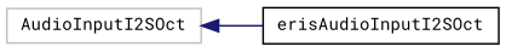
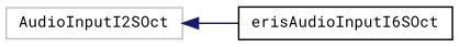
  digraph {
    rankdir=LR
    fontname="Roboto Mono"
    node [fillcolor=white fontname="Roboto Mono" fontsize=10 shape=record style=filled]
    n1 [color=grey75 height=0.2 label=AudioInputI2SOct width=0.4]
-   n2 [color=black height=0.2 label=erisAudioInputI2SOct width=0.4]
+   n2 [color=black height=0.2 label=erisAudioInputI6SOct width=0.4]
    n1 -> n2 [color=midnightblue dir=back fontname="Roboto Mono" fontsize=10 labelfontname=Helvetica labelfontsize=10 style=solid]
  }
